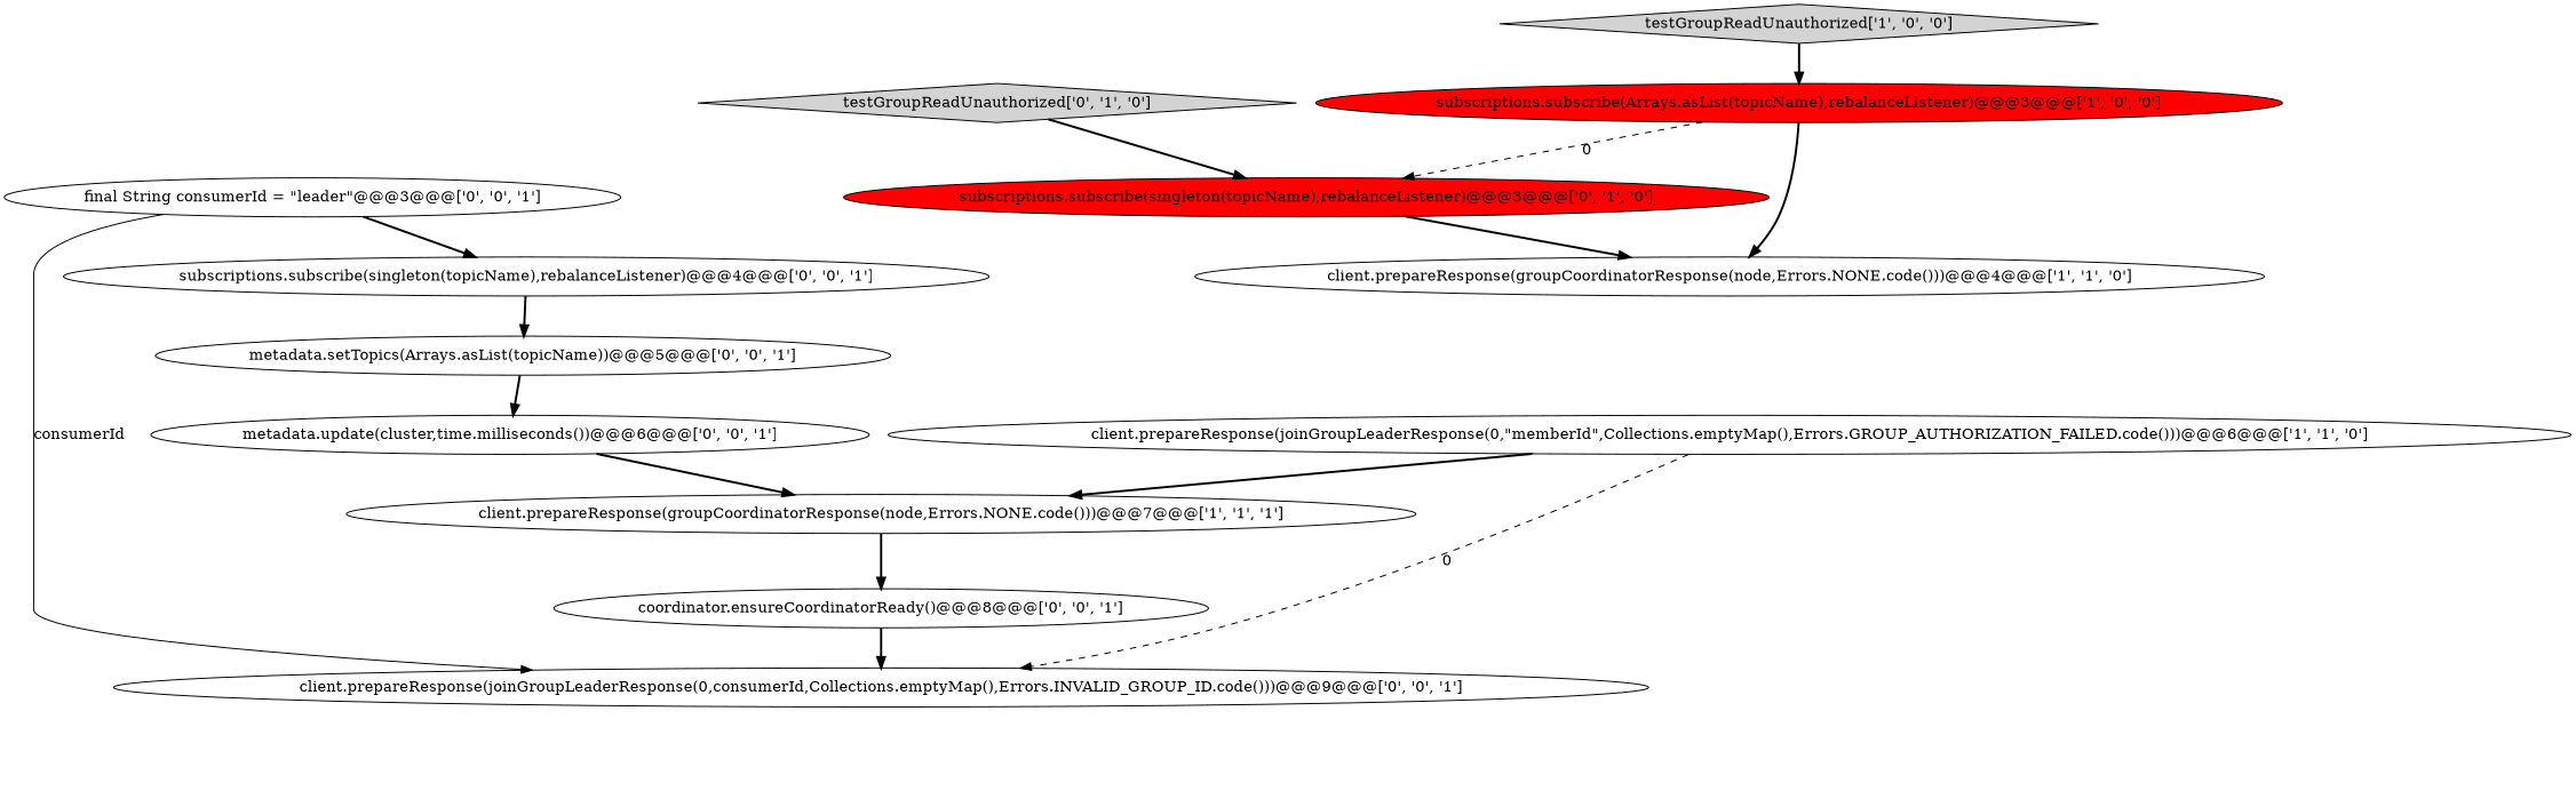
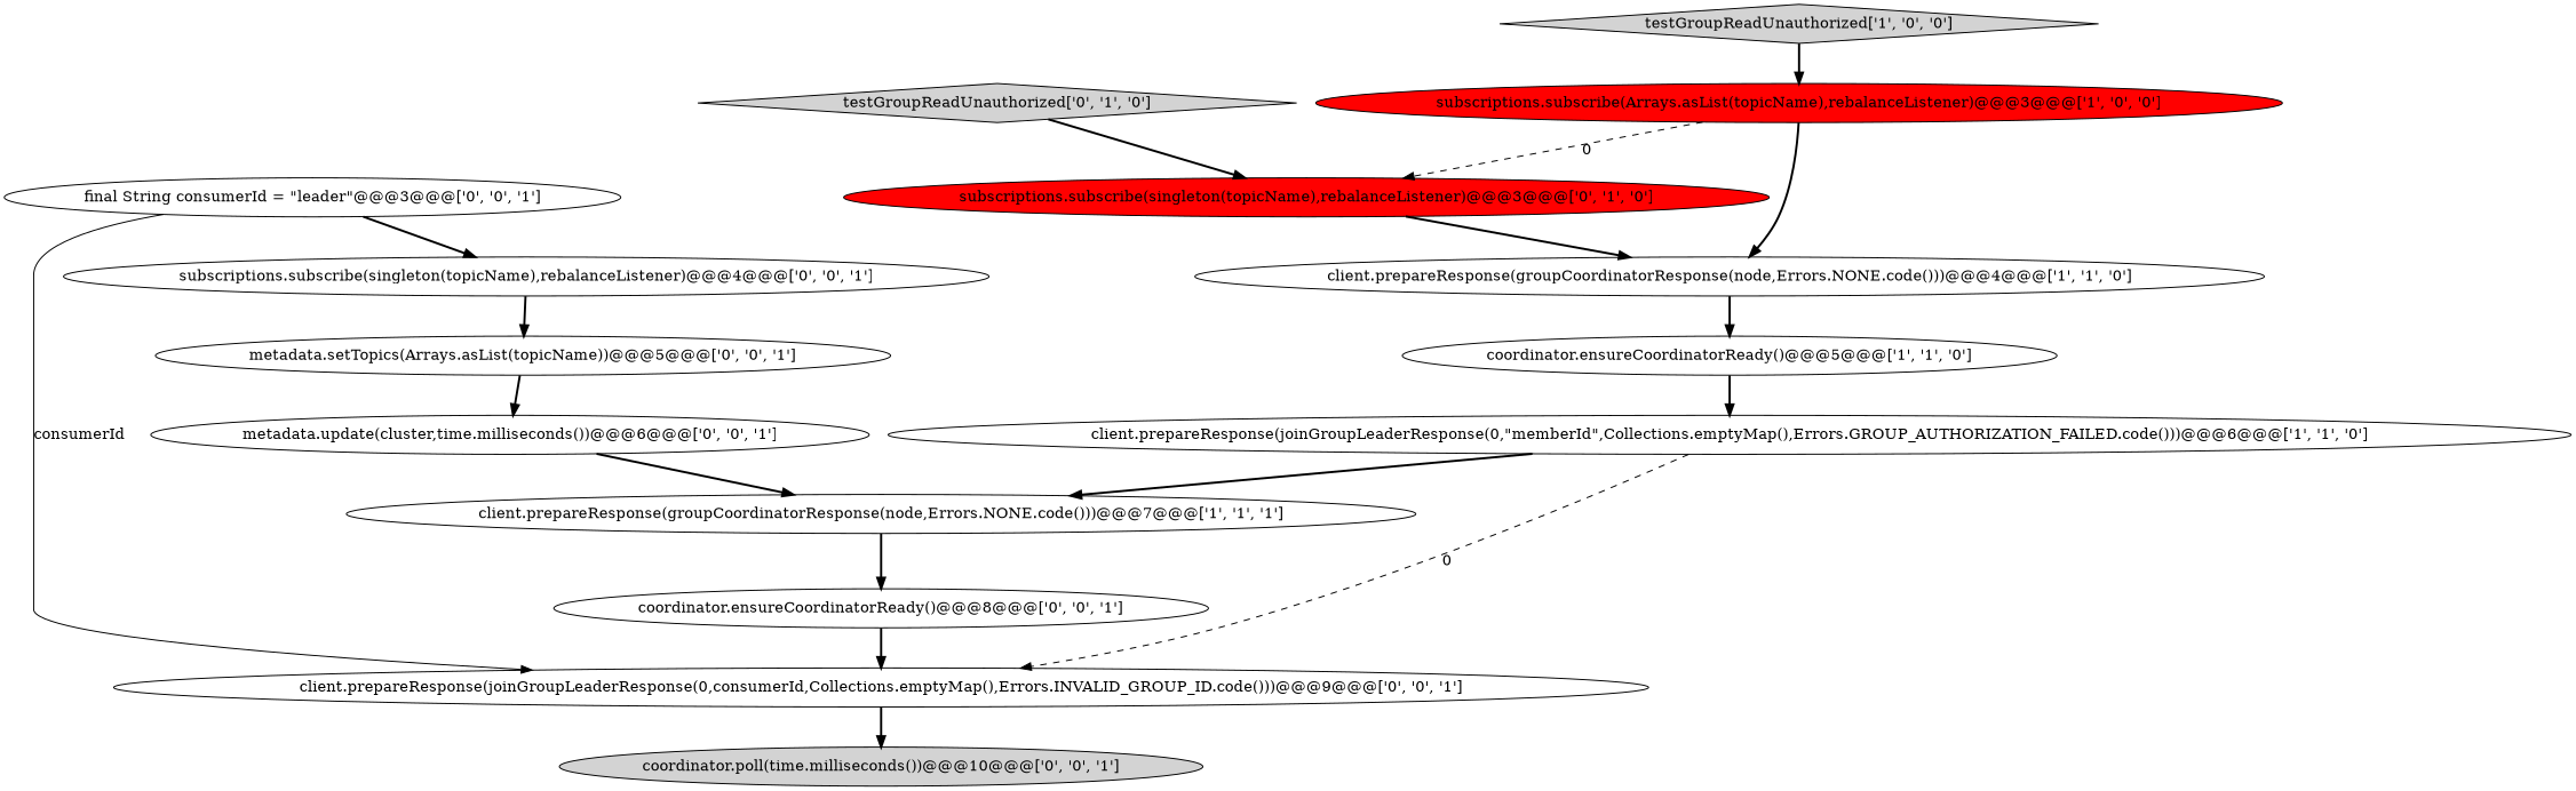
  digraph {
    node [fillcolor=white shape=ellipse style=filled]
    edge [style=bold]
    n1 [label="final String consumerId = \"leader\"@@@3@@@['0', '0', '1']"]
    n2 [label="client.prepareResponse(joinGroupLeaderResponse(0,consumerId,Collections.emptyMap(),Errors.INVALID_GROUP_ID.code()))@@@9@@@['0', '0', '1']"]
    n3 [label="subscriptions.subscribe(singleton(topicName),rebalanceListener)@@@4@@@['0', '0', '1']"]
+   n4 [fillcolor=lightgray label="coordinator.poll(time.milliseconds())@@@10@@@['0', '0', '1']"]
    n5 [label="metadata.setTopics(Arrays.asList(topicName))@@@5@@@['0', '0', '1']"]
    n6 [label="metadata.update(cluster,time.milliseconds())@@@6@@@['0', '0', '1']"]
    n7 [label="client.prepareResponse(groupCoordinatorResponse(node,Errors.NONE.code()))@@@7@@@['1', '1', '1']"]
    n8 [label="coordinator.ensureCoordinatorReady()@@@8@@@['0', '0', '1']"]
    n9 [fillcolor=red label="subscriptions.subscribe(Arrays.asList(topicName),rebalanceListener)@@@3@@@['1', '0', '0']"]
    n10 [label="client.prepareResponse(groupCoordinatorResponse(node,Errors.NONE.code()))@@@4@@@['1', '1', '0']"]
    n11 [fillcolor=red label="subscriptions.subscribe(singleton(topicName),rebalanceListener)@@@3@@@['0', '1', '0']"]
+   n12 [label="coordinator.ensureCoordinatorReady()@@@5@@@['1', '1', '0']"]
    n13 [label="client.prepareResponse(joinGroupLeaderResponse(0,\"memberId\",Collections.emptyMap(),Errors.GROUP_AUTHORIZATION_FAILED.code()))@@@6@@@['1', '1', '0']"]
    n14 [fillcolor=lightgray label="testGroupReadUnauthorized['1', '0', '0']" shape=diamond]
    n15 [fillcolor=lightgray label="testGroupReadUnauthorized['0', '1', '0']" shape=diamond]
    n1 -> n2 [label=consumerId style=solid]
    n1 -> n3
+   n2 -> n4
    n3 -> n5
    n5 -> n6
    n6 -> n7
    n7 -> n8
    n8 -> n2
    n9 -> n10
    n9 -> n11 [label=0 style=dashed]
+   n10 -> n12
    n11 -> n10
+   n12 -> n13
    n13 -> n2 [label=0 style=dashed]
    n13 -> n7
    n14 -> n9
    n15 -> n11
  }
